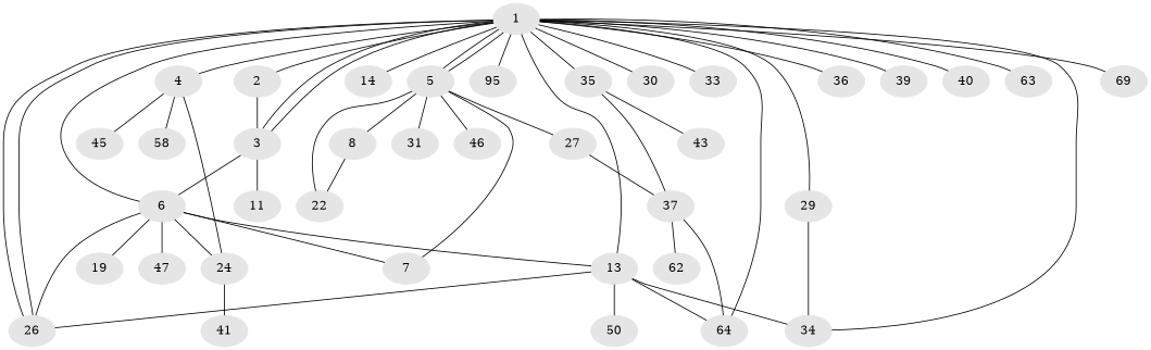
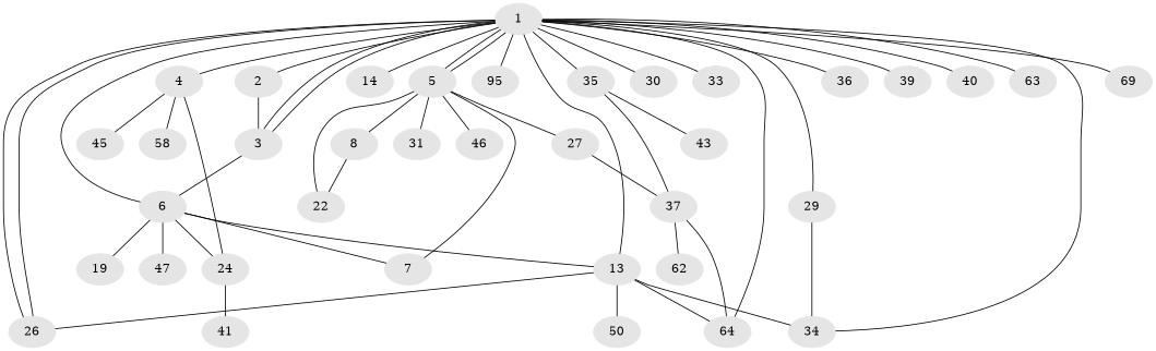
  graph {
    node [color=gray90 style=filled]
    1
    2
    3 [super="+51"]
    4
    5 [super="+20+12+9+13+48"]
    6 [super="+32+68+15+10"]
    14
    n8 [label=13 super="+27+44+17+42"]
    n9 [label=95]
    26 [super="+60"]
    29
    30
    33
    34 [super="+55"]
    35
    36
    39 [super="+73+75"]
    40
    63
    64
    69
-   11
    24
    45
    58
    7
    8
    n28 [label=27 super="+57"]
    22 [super="+52"]
    31
    46
    19
    47
    50 [super="+59"]
    37
    43
    41 [super="+49"]
    62
    1 -- 2
    1 -- 3
    1 -- 3
    1 -- 4
    1 -- 5 [weight=3]
    1 -- 5
    1 -- 6
    1 -- 14
    1 -- n8 [weight=2]
    1 -- n9
    1 -- 26
    1 -- 26
    1 -- 29
    1 -- 30
    1 -- 33
    1 -- 34
    1 -- 35
    1 -- 36
    1 -- 39
    1 -- 40
    1 -- 63
    1 -- 64
    1 -- 69
    2 -- 3
    3 -- 6
-   3 -- 11
    4 -- 24
    4 -- 45
    4 -- 58
    5 -- 7
    5 -- 8 [weight=2]
    5 -- n28
    5 -- 22 [weight=2]
    5 -- 31
    5 -- 46
    6 -- n8
-   6 -- 26
    6 -- 24
    6 -- 7
    6 -- 19
    6 -- 47
    n8 -- 26
    n8 -- 34
    n8 -- 64
    n8 -- 50
    29 -- 34
    35 -- 37
    35 -- 43
    24 -- 41
    8 -- 22
    n28 -- 37
    37 -- 64
    37 -- 62
  }
